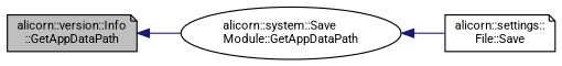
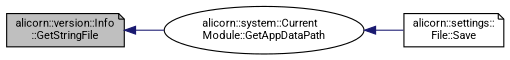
  digraph {
    fontname=Roboto
    rankdir=LR
    node [color=black fillcolor=white fontname=Roboto fontsize=10 shape=note style=filled]
    edge [color=midnightblue dir=back fontname=Roboto fontsize=10 labelfontname=Verdana labelfontsize=10 style=solid]
-   n1 [fillcolor=grey75 fontcolor=black height=0.2 label="alicorn::version::Info\l::GetAppDataPath" width=0.4]
-   n2 [height=0.2 label="alicorn::system::Save\lModule::GetAppDataPath" shape=ellipse width=0.4]
+   n1 [fillcolor=grey75 fontcolor=black height=0.2 label="alicorn::version::Info\l::GetStringFile" width=0.4]
+   n2 [height=0.2 label="alicorn::system::Current\lModule::GetAppDataPath" shape=ellipse width=0.4]
    n3 [height=0.2 label="alicorn::settings::\lFile::Save" width=0.4]
    n1 -> n2
    n2 -> n3
  }
